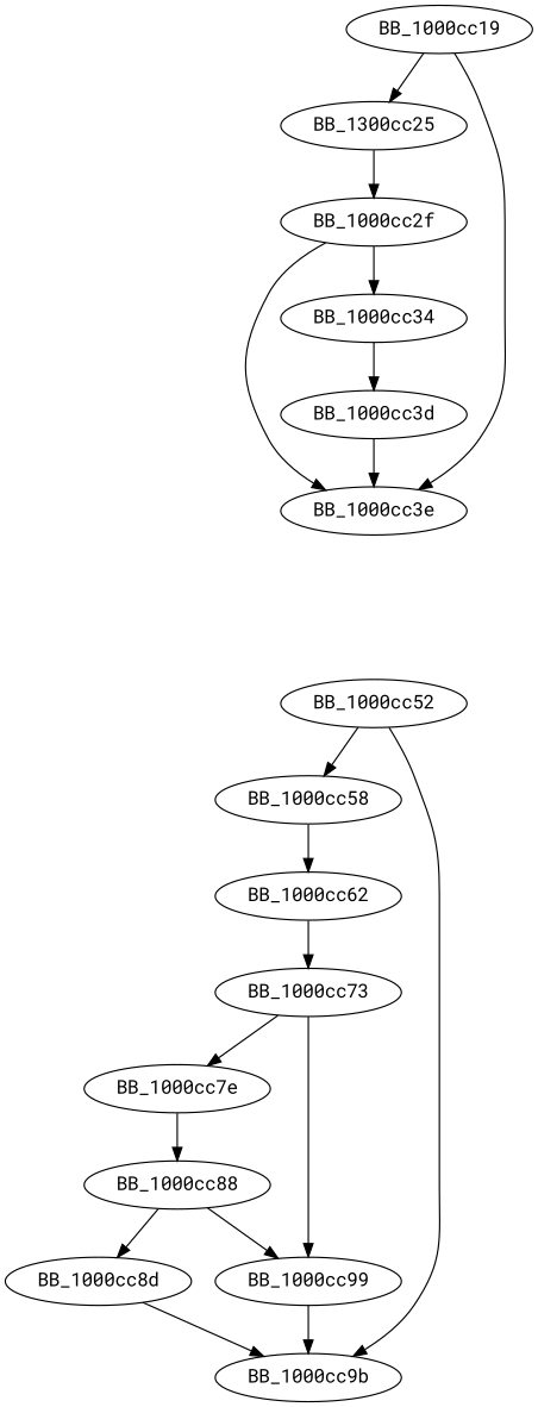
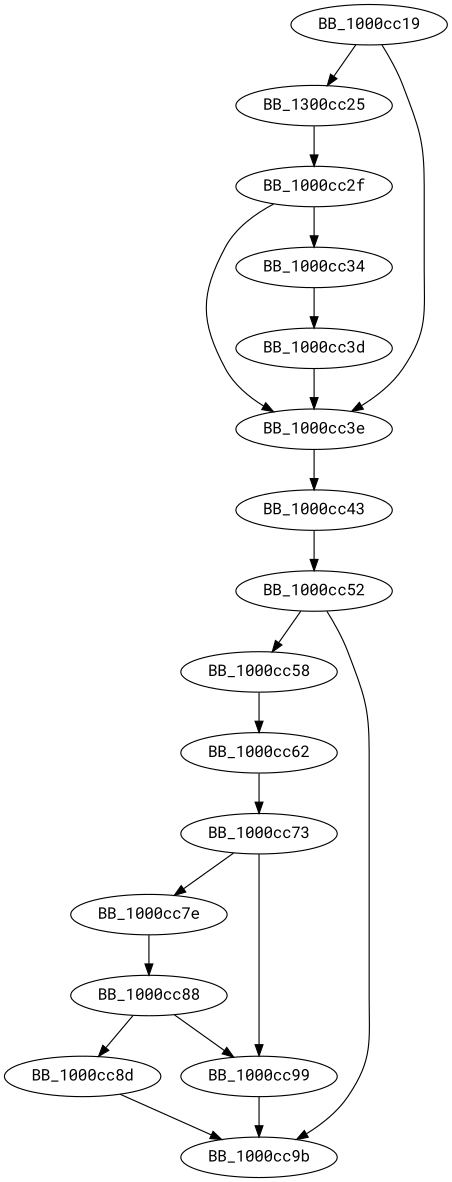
  digraph {
    fontname="Roboto Mono"
    node [fontname="Roboto Mono"]
    edge [fontname="Roboto Mono"]
    n1 [label=BB_1300cc25]
    BB_1000cc19
    BB_1000cc3e
    BB_1000cc2f
+   BB_1000cc43
    BB_1000cc34
    BB_1000cc52
    BB_1000cc3d
    BB_1000cc58
    BB_1000cc9b
    BB_1000cc62
    BB_1000cc73
    BB_1000cc7e
    BB_1000cc99
    BB_1000cc88
    BB_1000cc8d
    n1 -> BB_1000cc2f
    BB_1000cc19 -> n1
    BB_1000cc19 -> BB_1000cc3e
+   BB_1000cc3e -> BB_1000cc43
    BB_1000cc2f -> BB_1000cc3e
    BB_1000cc2f -> BB_1000cc34
+   BB_1000cc43 -> BB_1000cc52
    BB_1000cc34 -> BB_1000cc3d
    BB_1000cc52 -> BB_1000cc58
    BB_1000cc52 -> BB_1000cc9b
    BB_1000cc3d -> BB_1000cc3e
    BB_1000cc58 -> BB_1000cc62
    BB_1000cc62 -> BB_1000cc73
    BB_1000cc73 -> BB_1000cc7e
    BB_1000cc73 -> BB_1000cc99
    BB_1000cc7e -> BB_1000cc88
    BB_1000cc99 -> BB_1000cc9b
    BB_1000cc88 -> BB_1000cc99
    BB_1000cc88 -> BB_1000cc8d
    BB_1000cc8d -> BB_1000cc9b
  }
